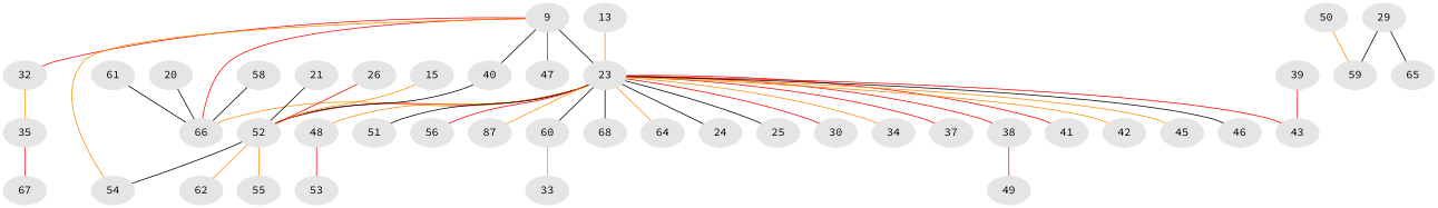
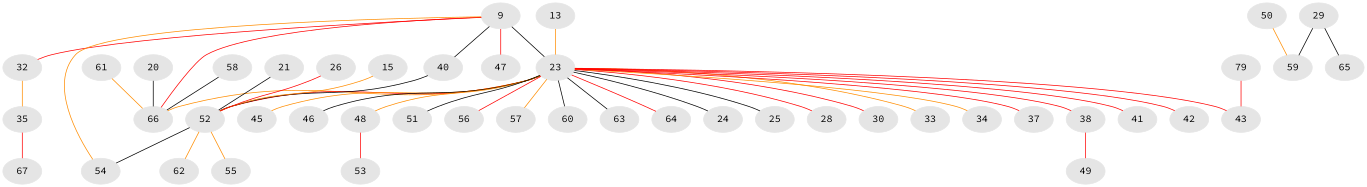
  graph {
    fontname="Source Code Pro"
    node [color=gray90 fontname="Source Code Pro" style=filled]
    edge [color=darkorange fontname="Source Code Pro"]
    23 [super="+19+7"]
    66 [super="+17+44"]
    52 [super="+8+10+14"]
    24
    25
+   28
    30
    33
    34
    37
    38
    41
    42
    43 [super="+1"]
    45
    46
    48
    51
    56
-   57 [label=87]
+   57
    60
-   63 [super="+12" label=68]
+   63 [super="+12"]
    64
    9
    32
    40 [super="+22+18+31"]
    47
    54 [super="+16"]
    35
    13
    55
    62
    15
    20
    21
    59 [super="+36"]
    29
    65
    49
    53
    26
    67
-   39
+   39 [label=79]
    50
    58
    61
    23 -- 66
    23 -- 52 [color=red weight=3]
    23 -- 24 [color=black]
    23 -- 25 [color=black]
+   23 -- 28 [color=red]
    23 -- 30 [color=red]
-   60 -- 33
+   23 -- 33
    23 -- 34
    23 -- 37 [color=red]
    23 -- 38 [color=red]
    23 -- 41 [color=red]
-   23 -- 42
+   23 -- 42 [color=red]
    23 -- 43 [color=red]
    23 -- 45
    23 -- 46 [color=black]
    23 -- 48
    23 -- 51 [color=black]
    23 -- 56 [color=red]
    23 -- 57
    23 -- 60 [color=black]
    23 -- 63 [color=black]
-   23 -- 64
+   23 -- 64 [color=red]
    52 -- 54 [color=black]
    52 -- 55
    52 -- 62
    38 -- 49 [color=red]
    48 -- 53 [color=red]
    9 -- 23 [color=black weight=4]
    9 -- 66 [color=red]
    9 -- 32 [color=red]
    9 -- 40 [color=black]
    9 -- 47 [color=red]
    9 -- 54
    32 -- 35
    40 -- 52 [color=black]
    35 -- 67 [color=red]
    13 -- 23 [weight=2]
    15 -- 52
    20 -- 66 [color=black]
    21 -- 52 [color=black]
    29 -- 59 [color=black weight=2]
    29 -- 65 [color=black]
    26 -- 52 [color=red]
    39 -- 43 [color=red]
    50 -- 59
    58 -- 66 [color=black]
-   61 -- 66 [color=black]
+   61 -- 66
  }
